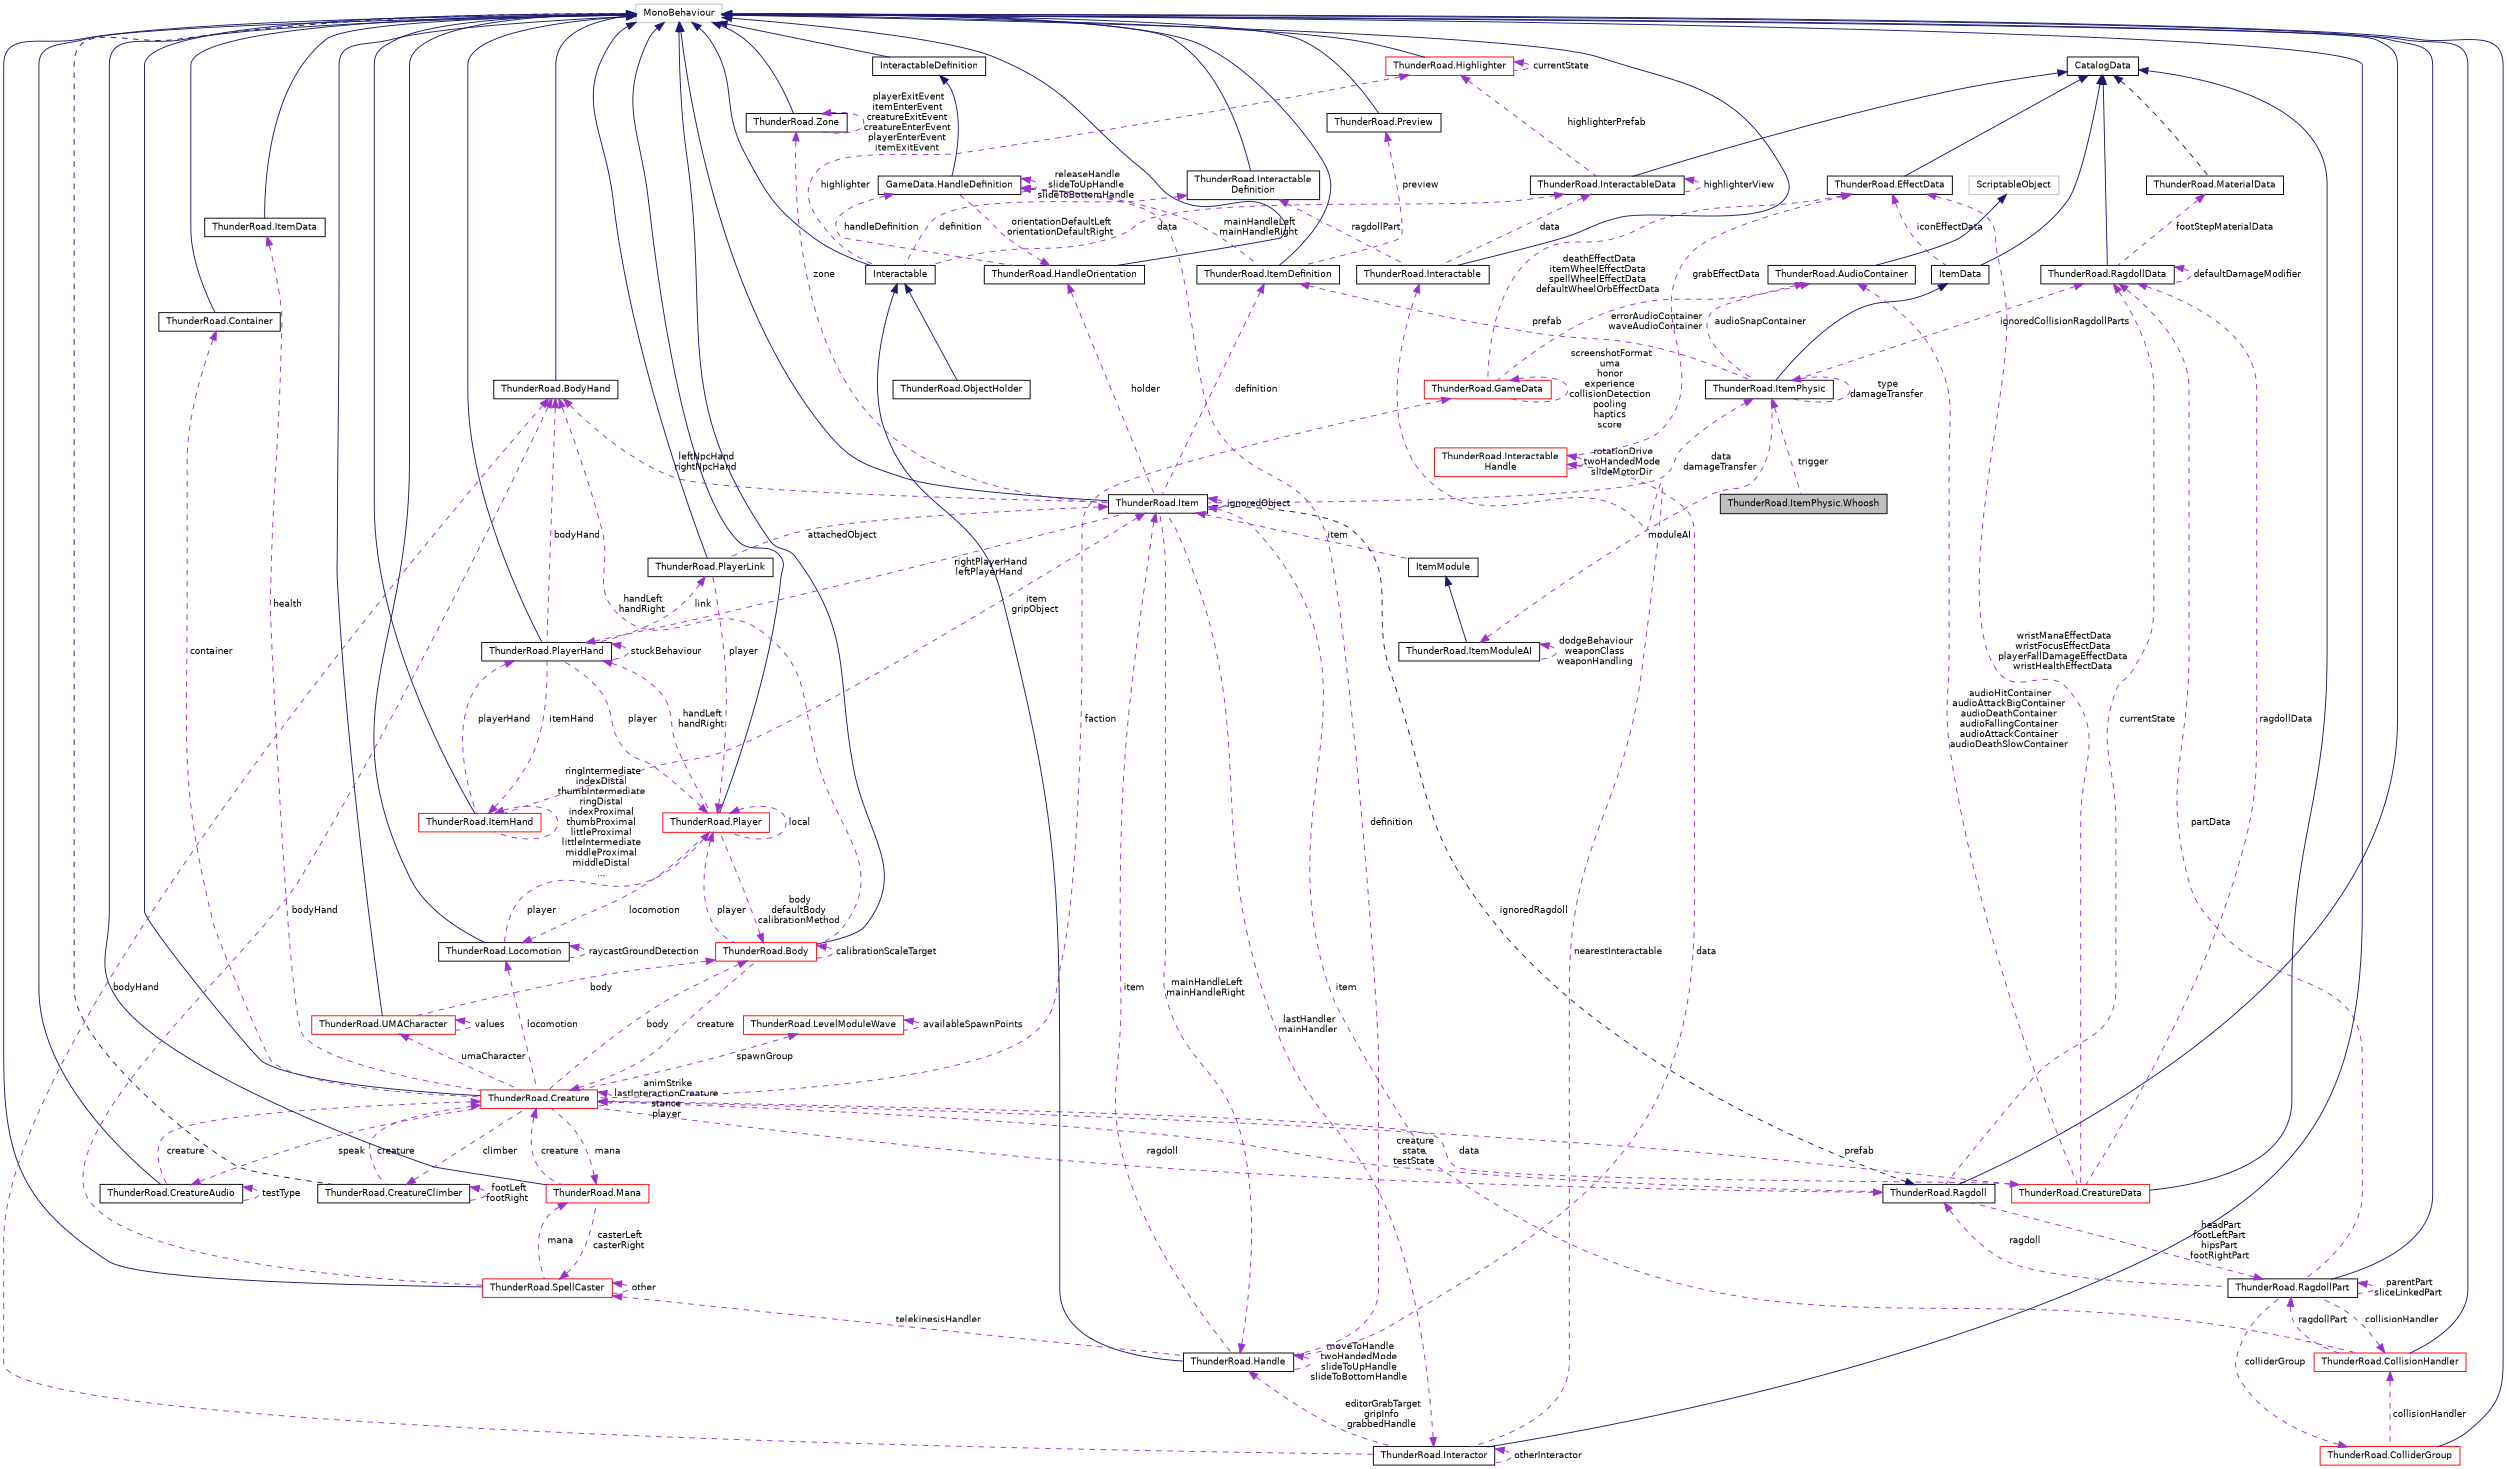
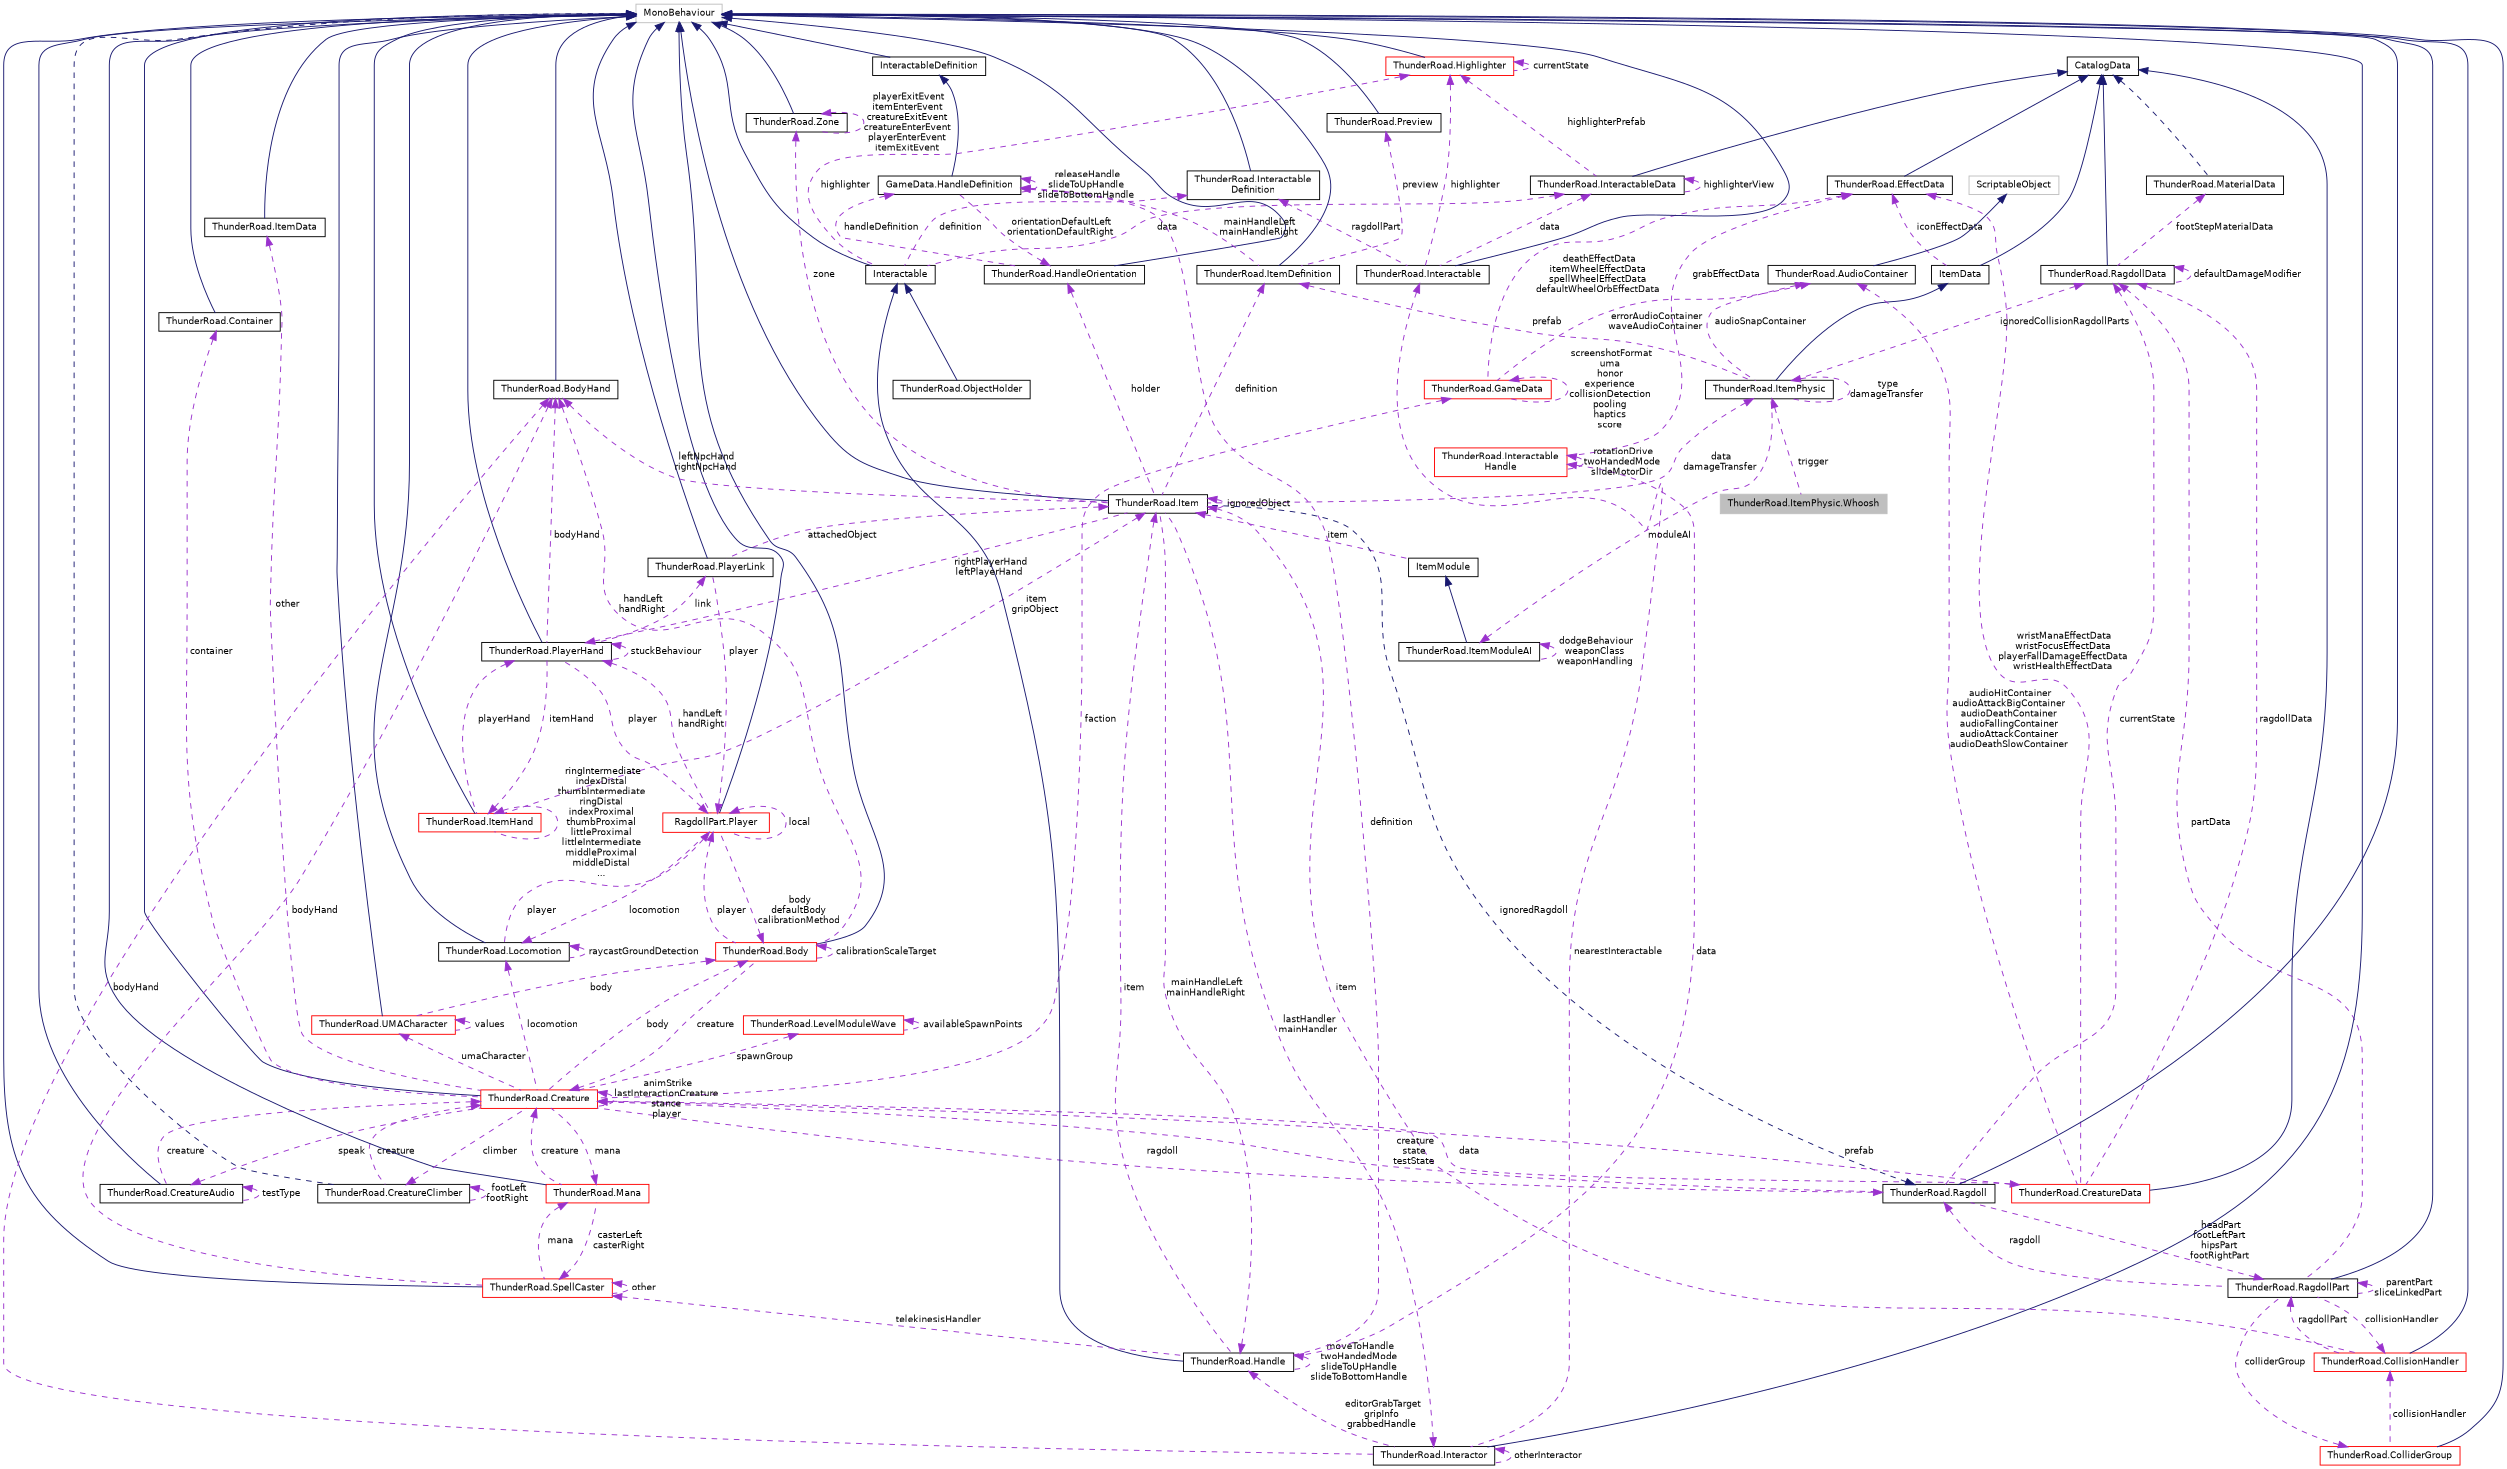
  digraph {
    node [color=black fillcolor=white fontname=Helvetica fontsize=10 shape=record style=filled]
    edge [color=darkorchid3 dir=back fontname=Helvetica fontsize=10 labelfontname=Helvetica labelfontsize=10 style=dashed]
-   n1 [fillcolor=grey75 fontcolor=black height=0.2 label="ThunderRoad.ItemPhysic.Whoosh" width=0.4]
+   n1 [color=grey75 fillcolor=grey75 fontcolor=black height=0.2 label="ThunderRoad.ItemPhysic.Whoosh" width=0.4]
    n2 [height=0.2 label="ThunderRoad.ItemPhysic" width=0.4]
    n3 [height=0.2 label="ThunderRoad.Item" width=0.4]
    n4 [height=0.2 label="ThunderRoad.PlayerLink" width=0.4]
    n5 [color=red height=0.2 label="ThunderRoad.ItemHand" width=0.4]
    n6 [color=red height=0.2 label="ThunderRoad.CollisionHandler" width=0.4]
    n7 [height=0.2 label="ThunderRoad.Handle" width=0.4]
    n8 [height=0.2 label=ItemModule width=0.4]
    n9 [height=0.2 label=ItemData width=0.4]
    n10 [height=0.2 label=CatalogData width=0.4]
    n11 [height=0.2 label="ThunderRoad.EffectData" width=0.4]
    n12 [height=0.2 label="ThunderRoad.RagdollData" width=0.4]
    n13 [height=0.2 label="ThunderRoad.MaterialData" width=0.4]
    n14 [height=0.2 label="ThunderRoad.InteractableData" width=0.4]
    n15 [color=red height=0.2 label="ThunderRoad.CreatureData" width=0.4]
    n16 [color=red height=0.2 label="ThunderRoad.Interactable\lHandle" width=0.4]
    n17 [color=red height=0.2 label="ThunderRoad.GameData" width=0.4]
    n18 [height=0.2 label="ThunderRoad.Ragdoll" width=0.4]
    n19 [height=0.2 label="ThunderRoad.RagdollPart" width=0.4]
    n20 [height=0.2 label=Interactable width=0.4]
    n21 [height=0.2 label="ThunderRoad.Interactable" width=0.4]
    n22 [color=red height=0.2 label="ThunderRoad.Creature" width=0.4]
    n23 [height=0.2 label="ThunderRoad.ItemDefinition" width=0.4]
    n24 [color=grey75 height=0.2 label=MonoBehaviour width=0.4]
    n25 [height=0.2 label=InteractableDefinition width=0.4]
    n26 [height=0.2 label="ThunderRoad.HandleOrientation" width=0.4]
    n27 [height=0.2 label="ThunderRoad.Preview" width=0.4]
    n28 [height=0.2 label="ThunderRoad.Interactor" width=0.4]
    n29 [color=red height=0.2 label="ThunderRoad.Highlighter" width=0.4]
    n30 [height=0.2 label="ThunderRoad.Interactable\lDefinition" width=0.4]
    n31 [color=red height=0.2 label="ThunderRoad.SpellCaster" width=0.4]
    n32 [color=red height=0.2 label="ThunderRoad.Mana" width=0.4]
    n33 [height=0.2 label="ThunderRoad.CreatureClimber" width=0.4]
    n34 [height=0.2 label="ThunderRoad.ItemData" width=0.4]
    n35 [height=0.2 label="ThunderRoad.Locomotion" width=0.4]
-   n36 [color=red height=0.2 label="ThunderRoad.Player" width=0.4]
+   n36 [color=red height=0.2 label="RagdollPart.Player" width=0.4]
    n37 [color=red height=0.2 label="ThunderRoad.Body" width=0.4]
    n38 [height=0.2 label="ThunderRoad.BodyHand" width=0.4]
    n39 [height=0.2 label="ThunderRoad.PlayerHand" width=0.4]
    n40 [color=red height=0.2 label="ThunderRoad.ColliderGroup" width=0.4]
    n41 [height=0.2 label="ThunderRoad.CreatureAudio" width=0.4]
    n42 [color=red height=0.2 label="ThunderRoad.UMACharacter" width=0.4]
    n43 [height=0.2 label="ThunderRoad.Container" width=0.4]
    n44 [height=0.2 label="ThunderRoad.Zone" width=0.4]
    n45 [height=0.2 label="GameData.HandleDefinition" width=0.4]
    n46 [height=0.2 label="ThunderRoad.ObjectHolder" width=0.4]
    n47 [height=0.2 label="ThunderRoad.AudioContainer" width=0.4]
    n48 [color=grey75 height=0.2 label=ScriptableObject width=0.4]
    n49 [height=0.2 label="ThunderRoad.ItemModuleAI" width=0.4]
    n50 [color=red height=0.2 label="ThunderRoad.LevelModuleWave" width=0.4]
    n2 -> n1 [label=" trigger"]
    n2 -> n2 [label=" type\ndamageTransfer"]
    n2 -> n3 [label=" data\ndamageTransfer"]
    n3 -> n3 [label=" ignoredObject"]
    n3 -> n4 [label=" attachedObject"]
    n3 -> n5 [label=" item\ngripObject"]
    n3 -> n6 [label=" item"]
    n3 -> n7 [label=" item"]
    n3 -> n8 [label=" item"]
    n4 -> n39 [label=" link"]
    n5 -> n5 [label=" ringIntermediate\nindexDistal\nthumbIntermediate\nringDistal\nindexProximal\nthumbProximal\nlittleProximal\nlittleIntermediate\nmiddleProximal\nmiddleDistal\n..."]
    n5 -> n39 [label=" itemHand"]
    n6 -> n19 [label=" collisionHandler"]
    n6 -> n40 [label=" collisionHandler"]
    n7 -> n3 [label=" mainHandleLeft\nmainHandleRight"]
    n7 -> n7 [label=" moveToHandle\ntwoHandedMode\nslideToUpHandle\nslideToBottomHandle"]
    n7 -> n28 [label=" editorGrabTarget\ngripInfo\ngrabbedHandle"]
    n8 -> n49 [color=midnightblue style=solid]
    n9 -> n2 [color=midnightblue style=solid]
    n10 -> n9 [color=midnightblue style=solid]
    n10 -> n11 [color=midnightblue style=solid]
    n10 -> n12 [color=midnightblue style=solid]
    n10 -> n13 [color=midnightblue]
    n10 -> n14 [color=midnightblue style=solid]
    n10 -> n15 [color=midnightblue style=solid]
    n11 -> n9 [label=" iconEffectData"]
    n11 -> n15 [label=" wristManaEffectData\nwristFocusEffectData\nplayerFallDamageEffectData\nwristHealthEffectData"]
    n11 -> n16 [label=" grabEffectData"]
    n11 -> n17 [label=" deathEffectData\nitemWheelEffectData\nspellWheelEffectData\ndefaultWheelOrbEffectData"]
    n12 -> n2 [label=" ignoredCollisionRagdollParts"]
    n12 -> n12 [label=" defaultDamageModifier"]
    n12 -> n15 [label=" ragdollData"]
    n12 -> n18 [label=" currentState"]
    n12 -> n19 [label=" partData"]
    n13 -> n12 [label=" footStepMaterialData"]
    n14 -> n14 [label=" highlighterView"]
    n14 -> n20 [label=" data"]
    n14 -> n21 [label=" data"]
    n15 -> n22 [label=" data"]
    n16 -> n7 [label=" data"]
    n16 -> n16 [label=" rotationDrive\ntwoHandedMode\nslideMotorDir"]
    n17 -> n17 [label=" screenshotFormat\numa\nhonor\nexperience\ncollisionDetection\npooling\nhaptics\nscore"]
    n17 -> n22 [label=" faction"]
    n18 -> n3 [color=midnightblue label=" ignoredRagdoll"]
    n18 -> n19 [label=" ragdoll"]
    n18 -> n22 [label=" ragdoll"]
    n19 -> n6 [label=" ragdollPart"]
    n19 -> n18 [label=" headPart\nfootLeftPart\nhipsPart\nfootRightPart"]
    n19 -> n19 [label=" parentPart\nsliceLinkedPart"]
    n20 -> n7 [color=midnightblue style=solid]
    n20 -> n46 [color=midnightblue style=solid]
    n21 -> n28 [label=" nearestInteractable"]
    n22 -> n15 [label=" prefab"]
    n22 -> n18 [label=" creature\nstate\ntestState"]
    n22 -> n22 [label=" animStrike\nlastInteractionCreature\nstance\nplayer"]
    n22 -> n32 [label=" creature"]
    n22 -> n33 [label=" creature"]
    n22 -> n37 [label=" creature"]
    n22 -> n41 [label=" creature"]
    n23 -> n2 [label=" prefab"]
    n23 -> n3 [label=" definition"]
    n24 -> n3 [color=midnightblue style=solid]
    n24 -> n4 [color=midnightblue style=solid]
    n24 -> n5 [color=midnightblue style=solid]
    n24 -> n6 [color=midnightblue style=solid]
    n24 -> n18 [color=midnightblue style=solid]
    n24 -> n19 [color=midnightblue style=solid]
    n24 -> n20 [color=midnightblue style=solid]
    n24 -> n21 [color=midnightblue style=solid]
    n24 -> n22 [color=midnightblue style=solid]
    n24 -> n23 [color=midnightblue style=solid]
    n24 -> n25 [color=midnightblue style=solid]
    n24 -> n26 [color=midnightblue style=solid]
    n24 -> n27 [color=midnightblue style=solid]
    n24 -> n28 [color=midnightblue style=solid]
    n24 -> n29 [color=midnightblue style=solid]
    n24 -> n30 [color=midnightblue style=solid]
    n24 -> n31 [color=midnightblue style=solid]
    n24 -> n32 [color=midnightblue style=solid]
    n24 -> n33 [color=midnightblue]
    n24 -> n34 [color=midnightblue style=solid]
    n24 -> n35 [color=midnightblue style=solid]
    n24 -> n36 [color=midnightblue style=solid]
    n24 -> n37 [color=midnightblue style=solid]
    n24 -> n38 [color=midnightblue style=solid]
    n24 -> n39 [color=midnightblue style=solid]
    n24 -> n40 [color=midnightblue style=solid]
    n24 -> n41 [color=midnightblue style=solid]
    n24 -> n42 [color=midnightblue style=solid]
    n24 -> n43 [color=midnightblue style=solid]
    n24 -> n44 [color=midnightblue style=solid]
    n25 -> n45 [color=midnightblue style=solid]
    n26 -> n3 [label=" holder"]
    n26 -> n45 [label=" orientationDefaultLeft\norientationDefaultRight"]
    n27 -> n23 [label=" preview"]
    n28 -> n3 [label=" lastHandler\nmainHandler"]
    n28 -> n28 [label=" otherInteractor"]
    n29 -> n14 [label=" highlighterPrefab"]
    n29 -> n20 [label=" highlighter"]
+   n29 -> n21 [label=" highlighter"]
    n29 -> n29 [label=" currentState"]
    n30 -> n20 [label=" definition"]
    n30 -> n21 [label=" ragdollPart"]
    n31 -> n7 [label=" telekinesisHandler"]
    n31 -> n31 [label=" other"]
    n31 -> n32 [label=" casterLeft\ncasterRight"]
    n32 -> n22 [label=" mana"]
    n32 -> n31 [label=" mana"]
    n33 -> n22 [label=" climber"]
    n33 -> n33 [label=" footLeft\nfootRight"]
-   n34 -> n22 [label=" health"]
+   n34 -> n22 [label=" other"]
    n35 -> n22 [label=" locomotion"]
    n35 -> n35 [label=" raycastGroundDetection"]
    n35 -> n36 [label=" locomotion"]
    n36 -> n4 [label=" player"]
    n36 -> n35 [label=" player"]
    n36 -> n36 [label=" local"]
    n36 -> n37 [label=" player"]
    n36 -> n39 [label=" player"]
    n37 -> n22 [label=" body"]
    n37 -> n36 [label=" body\ndefaultBody\ncalibrationMethod"]
    n37 -> n37 [label=" calibrationScaleTarget"]
    n37 -> n42 [label=" body"]
    n38 -> n3 [label=" leftNpcHand\nrightNpcHand"]
    n38 -> n28 [label=" bodyHand"]
    n38 -> n31 [label=" bodyHand"]
    n38 -> n37 [label=" handLeft\nhandRight"]
    n38 -> n39 [label=" bodyHand"]
    n39 -> n3 [label=" rightPlayerHand\nleftPlayerHand"]
    n39 -> n5 [label=" playerHand"]
    n39 -> n36 [label=" handLeft\nhandRight"]
    n39 -> n39 [label=" stuckBehaviour"]
    n40 -> n19 [label=" colliderGroup"]
    n41 -> n22 [label=" speak"]
    n41 -> n41 [label=" testType"]
    n42 -> n22 [label=" umaCharacter"]
    n42 -> n42 [label=" values"]
    n43 -> n22 [label=" container"]
    n44 -> n3 [label=" zone"]
    n44 -> n44 [label=" playerExitEvent\nitemEnterEvent\ncreatureExitEvent\ncreatureEnterEvent\nplayerEnterEvent\nitemExitEvent"]
    n45 -> n7 [label=" definition"]
    n45 -> n23 [label=" mainHandleLeft\nmainHandleRight"]
    n45 -> n26 [label=" handleDefinition"]
    n45 -> n45 [label=" releaseHandle\nslideToUpHandle\nslideToBottomHandle"]
    n47 -> n2 [label=" audioSnapContainer"]
    n47 -> n15 [label=" audioHitContainer\naudioAttackBigContainer\naudioDeathContainer\naudioFallingContainer\naudioAttackContainer\naudioDeathSlowContainer"]
    n47 -> n17 [label=" errorAudioContainer\nwaveAudioContainer"]
    n48 -> n47 [color=midnightblue style=solid]
    n49 -> n2 [label=" moduleAI"]
    n49 -> n49 [label=" dodgeBehaviour\nweaponClass\nweaponHandling"]
    n50 -> n22 [label=" spawnGroup"]
    n50 -> n50 [label=" availableSpawnPoints"]
  }
